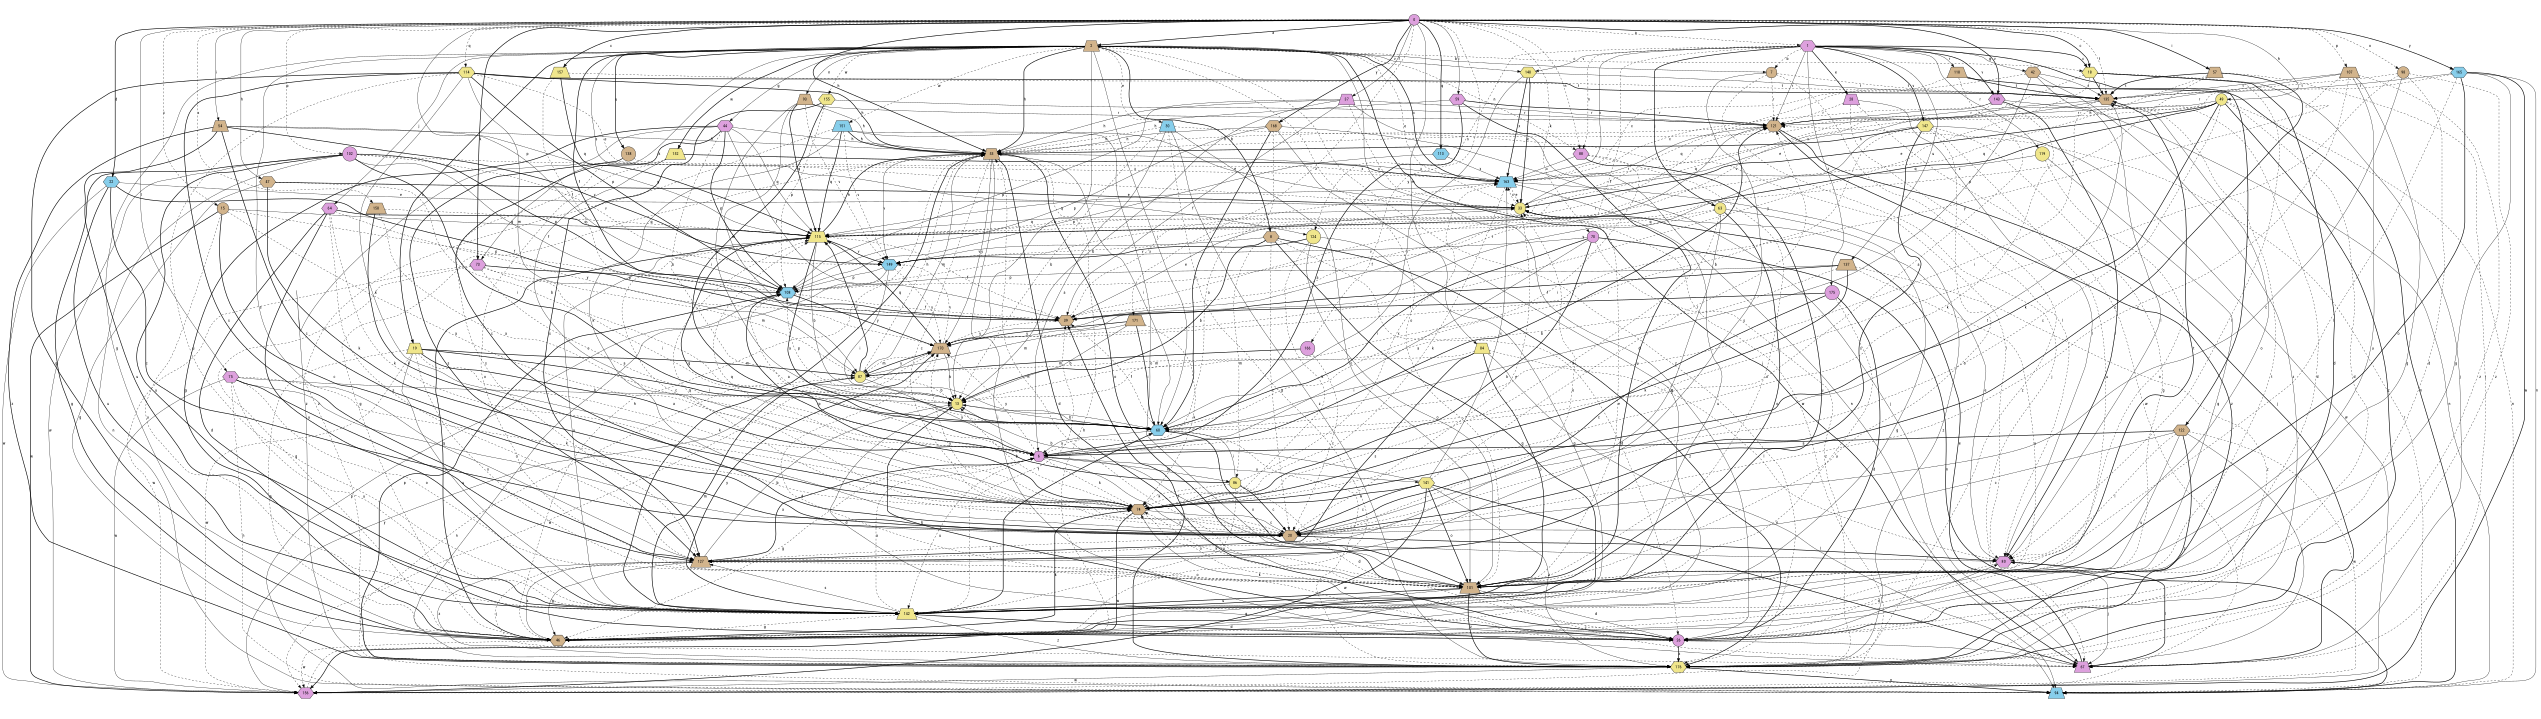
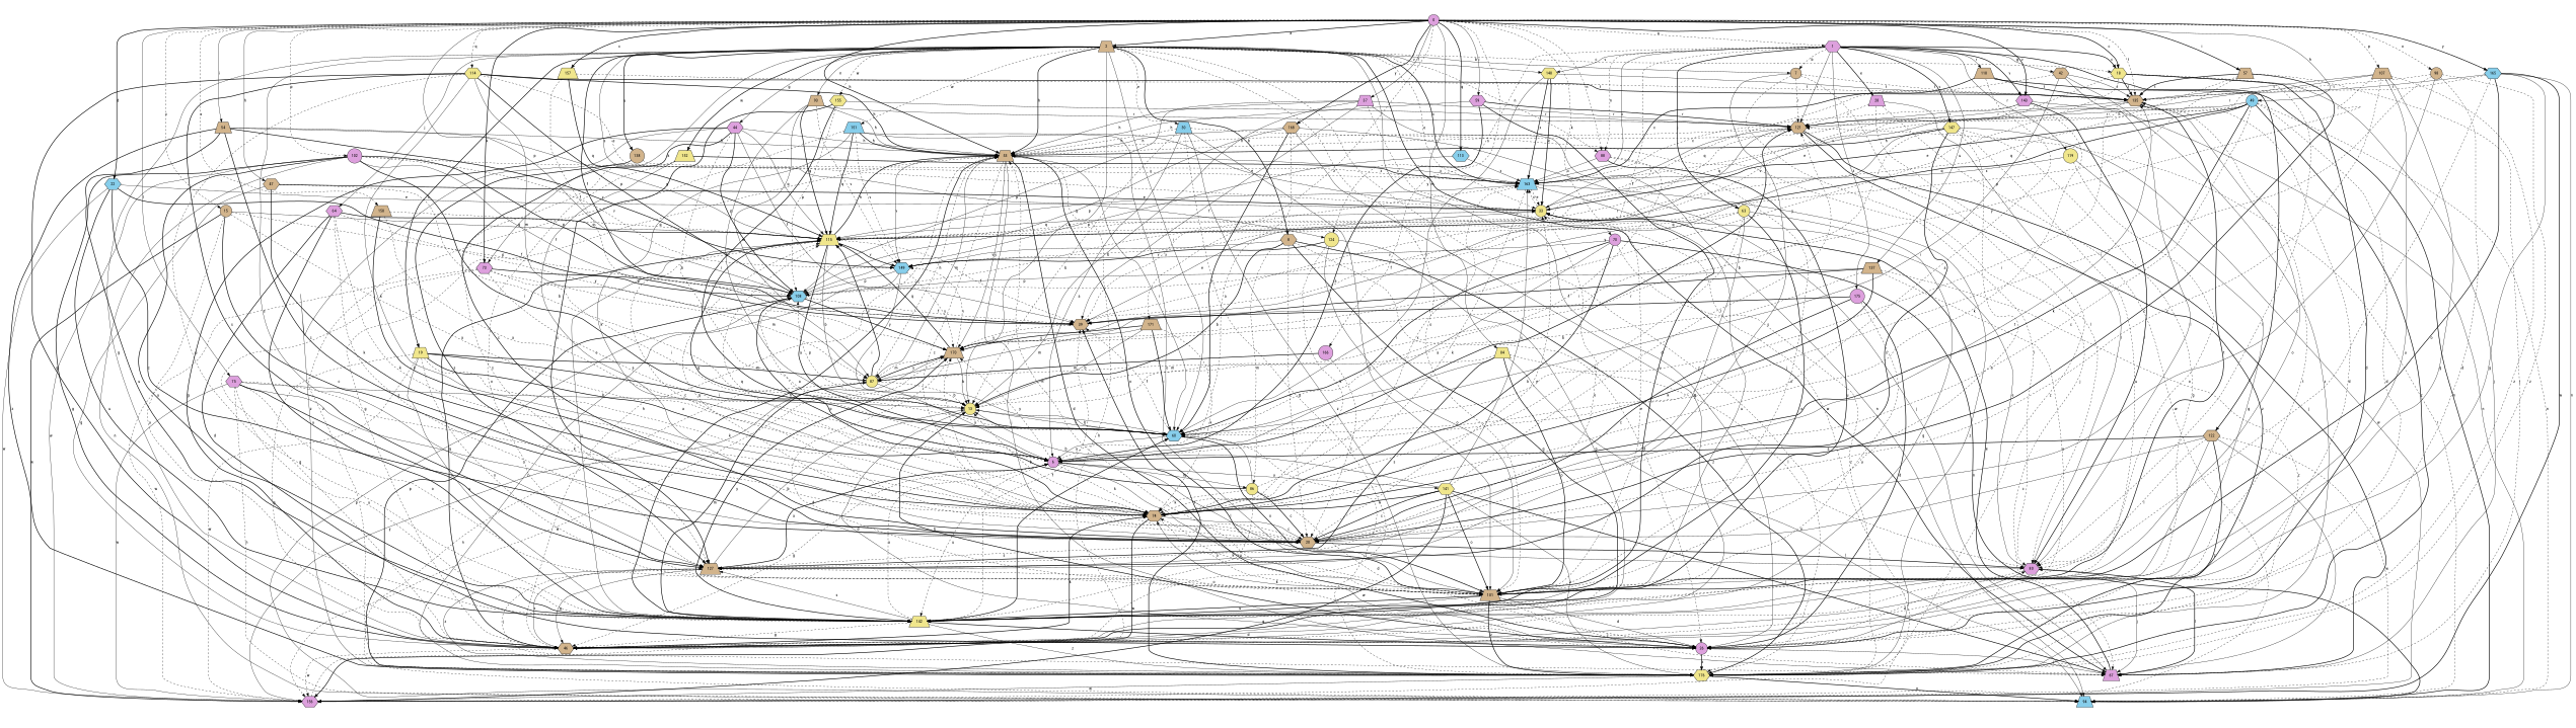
  strict digraph {
    fontname="Roboto Condensed"
    node [fillcolor=tan fontname="Roboto Condensed" shape=hexagon style=filled]
    edge [fontname="Roboto Condensed" style=dashed]
    0 [fillcolor=plum shape=circle]
    1 [fillcolor=plum]
    2 [shape=trapezium]
    15 [shape=circle]
    18 [fillcolor=khaki]
    22 [fillcolor=skyblue]
    37 [fillcolor=plum shape=trapezium]
    47
-   49 [fillcolor=khaki shape=circle]
+   49 [fillcolor=skyblue shape=circle]
    53 [shape=trapezium]
    54 [shape=trapezium]
    57 [shape=trapezium]
    59 [fillcolor=plum]
    70 [fillcolor=plum shape=circle]
    73 [fillcolor=plum]
    75 [fillcolor=plum]
    84 [fillcolor=khaki shape=trapezium]
    88 [fillcolor=plum]
    98 [shape=circle]
    102 [fillcolor=plum shape=circle]
    107 [shape=trapezium]
    108 [fillcolor=skyblue]
    113 [fillcolor=skyblue]
    114 [fillcolor=khaki]
    135
    143 [fillcolor=plum]
    157 [fillcolor=khaki shape=trapezium]
    158 [shape=trapezium]
    165 [fillcolor=skyblue]
    166 [fillcolor=plum shape=circle]
    168
    171 [shape=trapezium]
    7 [shape=circle]
    28 [fillcolor=plum shape=trapezium]
    39
    42
    63 [fillcolor=khaki shape=circle]
    118 [shape=trapezium]
    119 [fillcolor=khaki shape=circle]
    121
    122
    124 [fillcolor=khaki shape=circle]
    137 [shape=trapezium]
    147 [fillcolor=khaki]
    148 [fillcolor=khaki]
    163 [fillcolor=skyblue shape=trapezium]
    175 [fillcolor=plum shape=circle]
    8
    13 [fillcolor=khaki shape=circle]
    19 [fillcolor=khaki shape=trapezium]
    26 [fillcolor=plum shape=circle]
    30 [fillcolor=skyblue shape=trapezium]
    33 [fillcolor=khaki shape=circle]
    44 [fillcolor=plum]
    46
    60 [fillcolor=skyblue]
    64 [fillcolor=plum]
    67 [fillcolor=plum shape=trapezium]
    93 [shape=trapezium]
    101 [shape=trapezium]
    127 [shape=trapezium]
    138 [shape=circle]
    151 [fillcolor=skyblue shape=trapezium]
    152 [fillcolor=khaki shape=trapezium]
    155 [fillcolor=khaki]
    176 [fillcolor=khaki]
    6 [fillcolor=plum shape=circle]
    142 [fillcolor=khaki shape=trapezium]
    20
    115 [fillcolor=khaki shape=trapezium]
    156 [fillcolor=plum]
    80 [fillcolor=plum]
    170 [shape=trapezium]
    149 [fillcolor=skyblue]
    94 [fillcolor=skyblue shape=trapezium]
    74
    87 [fillcolor=khaki shape=circle]
    86 [fillcolor=khaki shape=circle]
    141 [fillcolor=khaki]
    0 -> 1 [label=a]
    0 -> 2 [label=a style=bold]
    0 -> 15 [label=c]
    0 -> 18 [label=c style=bold]
    0 -> 22 [label=d style=bold]
    0 -> 37 [label=f style=solid]
    0 -> 47 [label=h style=solid]
    0 -> 49 [label=h style=solid]
    0 -> 53 [label=h style=bold]
    0 -> 54 [label=i style=solid]
    0 -> 57 [label=i style=bold]
    0 -> 59 [label=i style=solid]
    0 -> 70 [label=k]
    0 -> 73 [label=k style=bold]
    0 -> 75 [label=l style=solid]
    0 -> 84 [label=m style=solid]
    0 -> 88 [label=n]
    0 -> 98 [label=o]
    0 -> 102 [label=p]
    0 -> 107 [label=p]
    0 -> 108 [label=p style=solid]
    0 -> 113 [label=q style=bold]
    0 -> 114 [label=q]
    0 -> 135 [label=t]
    0 -> 143 [label=v style=bold]
    0 -> 157 [label=x style=bold]
    0 -> 158 [label=x]
    0 -> 165 [label=y style=bold]
    0 -> 166 [label=y]
    0 -> 168 [label=y style=bold]
    0 -> 171 [label=z]
    1 -> 18 [label=c style=bold]
    1 -> 88 [label=n]
    1 -> 143 [label=v style=bold]
    1 -> 7 [label=b]
    1 -> 28 [label=e style=bold]
    1 -> 39 [label=f]
    1 -> 42 [label=g style=solid]
    1 -> 63 [label=j style=bold]
    1 -> 118 [label=r style=solid]
    1 -> 119 [label=r style=solid]
    1 -> 121 [label=r style=solid]
    1 -> 122 [label=s style=bold]
    1 -> 124 [label=s]
    1 -> 137 [label=u style=solid]
    1 -> 147 [label=v style=bold]
    1 -> 148 [label=v style=solid]
    1 -> 163 [label=x style=solid]
    1 -> 175 [label=z style=solid]
    2 -> 18 [label=c]
    2 -> 53 [label=h style=bold]
    2 -> 73 [label=k style=solid]
    2 -> 88 [label=n]
    2 -> 7 [label=b style=solid]
    2 -> 39 [label=f style=bold]
    2 -> 124 [label=s style=solid]
    2 -> 148 [label=v style=solid]
    2 -> 163 [label=x style=bold]
    2 -> 8 [label=b style=bold]
    2 -> 13 [label=b style=solid]
    2 -> 19 [label=c style=bold]
    2 -> 26 [label=d style=solid]
    2 -> 30 [label=e]
    2 -> 33 [label=e]
    2 -> 44 [label=g style=solid]
    2 -> 46 [label=g style=solid]
    2 -> 60 [label=i style=solid]
    2 -> 64 [label=j style=solid]
    2 -> 67 [label=j style=bold]
    2 -> 93 [label=n style=solid]
    2 -> 101 [label=o]
    2 -> 127 [label=s style=solid]
    2 -> 138 [label=u style=bold]
    2 -> 151 [label=w]
    2 -> 152 [label=w style=bold]
    2 -> 155 [label=w]
    2 -> 176 [label=z]
    15 -> 108 [label=p]
    15 -> 6 [label=a]
    15 -> 142 [label=u]
    15 -> 20 [label=c style=bold]
    15 -> 115 [label=q style=solid]
    15 -> 156 [label=w style=bold]
    18 -> 135 [label=t style=bold]
    18 -> 26 [label=d style=bold]
    18 -> 67 [label=j style=solid]
    18 -> 80 [label=l]
    18 -> 170 [label=y]
    18 -> 149 [label=v]
    22 -> 39 [label=f style=bold]
    22 -> 33 [label=e style=solid]
    22 -> 142 [label=u style=bold]
    22 -> 20 [label=c style=bold]
    22 -> 156 [label=w style=solid]
    37 -> 53 [label=h style=solid]
    37 -> 108 [label=p style=solid]
    37 -> 39 [label=f style=solid]
    37 -> 121 [label=r style=solid]
    37 -> 13 [label=b style=solid]
    37 -> 156 [label=w]
    37 -> 94 [label=n style=solid]
    47 -> 13 [label=b]
    47 -> 33 [label=e style=bold]
    47 -> 46 [label=g style=solid]
    47 -> 74 [label=k style=bold]
    49 -> 121 [label=r style=solid]
    49 -> 163 [label=x]
    49 -> 26 [label=d]
    49 -> 33 [label=e style=bold]
    49 -> 176 [label=z style=bold]
    49 -> 20 [label=c]
    49 -> 115 [label=q style=bold]
    49 -> 94 [label=n]
    49 -> 74 [label=k style=bold]
    53 -> 163 [label=x style=solid]
    53 -> 26 [label=d style=bold]
    53 -> 46 [label=g]
    53 -> 60 [label=i style=solid]
    53 -> 67 [label=j style=solid]
    53 -> 101 [label=o style=bold]
    53 -> 20 [label=c]
    53 -> 170 [label=y style=solid]
    53 -> 149 [label=v style=solid]
    53 -> 87 [label=m style=solid]
    54 -> 53 [label=h style=solid]
    54 -> 176 [label=z style=bold]
    54 -> 142 [label=u style=bold]
    54 -> 20 [label=c style=bold]
    54 -> 115 [label=q style=solid]
    54 -> 149 [label=v style=bold]
    57 -> 108 [label=p]
    57 -> 135 [label=t style=bold]
    57 -> 67 [label=j]
    57 -> 20 [label=c style=bold]
    57 -> 115 [label=q]
    59 -> 53 [label=h style=solid]
    59 -> 121 [label=r style=bold]
    59 -> 6 [label=a style=bold]
    59 -> 142 [label=u style=bold]
    70 -> 60 [label=i style=bold]
    70 -> 176 [label=z]
    70 -> 6 [label=a style=solid]
    70 -> 149 [label=v style=solid]
    70 -> 94 [label=n style=bold]
    70 -> 74 [label=k style=bold]
    73 -> 108 [label=p style=bold]
    73 -> 46 [label=g]
    73 -> 60 [label=i]
    73 -> 6 [label=a]
    73 -> 156 [label=w]
    73 -> 87 [label=m]
    75 -> 13 [label=b style=solid]
    75 -> 101 [label=o]
    75 -> 127 [label=s style=bold]
    75 -> 142 [label=u]
    75 -> 20 [label=c style=solid]
    75 -> 156 [label=w style=solid]
    75 -> 94 [label=n]
    75 -> 74 [label=k]
    84 -> 60 [label=i style=solid]
    84 -> 101 [label=o style=bold]
    84 -> 127 [label=s style=bold]
    84 -> 80 [label=l]
    84 -> 94 [label=n style=solid]
    84 -> 87 [label=m]
    88 -> 163 [label=x style=solid]
    88 -> 60 [label=i]
    88 -> 101 [label=o]
    88 -> 142 [label=u style=bold]
    98 -> 135 [label=t]
    98 -> 26 [label=d]
    98 -> 60 [label=i]
    98 -> 176 [label=z]
    98 -> 20 [label=c style=solid]
    102 -> 108 [label=p style=bold]
    102 -> 39 [label=f style=solid]
    102 -> 163 [label=x]
    102 -> 46 [label=g style=bold]
    102 -> 60 [label=i style=bold]
    102 -> 142 [label=u style=bold]
    102 -> 156 [label=w style=solid]
    102 -> 149 [label=v]
    102 -> 94 [label=n style=solid]
    107 -> 135 [label=t style=solid]
    107 -> 121 [label=r style=solid]
    107 -> 46 [label=g style=solid]
    107 -> 176 [label=z]
    107 -> 142 [label=u style=solid]
    107 -> 20 [label=c]
    107 -> 170 [label=y]
    108 -> 39 [label=f]
    108 -> 121 [label=r]
    108 -> 6 [label=a]
    108 -> 170 [label=y style=bold]
    113 -> 108 [label=p style=solid]
    113 -> 163 [label=x style=solid]
    114 -> 53 [label=h style=bold]
    114 -> 108 [label=p style=bold]
    114 -> 135 [label=t style=bold]
    114 -> 33 [label=e]
    114 -> 46 [label=g style=bold]
    114 -> 127 [label=s style=bold]
    114 -> 142 [label=u]
    114 -> 74 [label=k style=solid]
    114 -> 87 [label=m style=solid]
    135 -> 121 [label=r style=solid]
    135 -> 26 [label=d]
    135 -> 33 [label=e style=solid]
    135 -> 60 [label=i]
    135 -> 101 [label=o style=solid]
    143 -> 121 [label=r style=solid]
    143 -> 163 [label=x]
    143 -> 115 [label=q]
    143 -> 80 [label=l style=bold]
    143 -> 94 [label=n style=solid]
    143 -> 74 [label=k]
    157 -> 135 [label=t]
    157 -> 39 [label=f]
    157 -> 115 [label=q style=bold]
    158 -> 6 [label=a]
    158 -> 115 [label=q]
    158 -> 74 [label=k style=bold]
    165 -> 53 [label=h]
    165 -> 135 [label=t style=solid]
    165 -> 46 [label=g style=solid]
    165 -> 101 [label=o style=bold]
    165 -> 156 [label=w style=bold]
    165 -> 80 [label=l]
    165 -> 94 [label=n style=solid]
    166 -> 20 [label=c]
    166 -> 87 [label=m style=bold]
    168 -> 53 [label=h style=solid]
    168 -> 108 [label=p style=solid]
    168 -> 46 [label=g style=solid]
    168 -> 60 [label=i style=bold]
    168 -> 67 [label=j style=solid]
    168 -> 6 [label=a]
    171 -> 13 [label=b style=solid]
    171 -> 60 [label=i style=bold]
    171 -> 170 [label=y style=bold]
    171 -> 74 [label=k]
    171 -> 87 [label=m style=solid]
    7 -> 135 [label=t]
    7 -> 121 [label=r]
    7 -> 67 [label=j]
    7 -> 127 [label=s style=solid]
    7 -> 80 [label=l]
    28 -> 121 [label=r]
    28 -> 176 [label=z]
    28 -> 156 [label=w]
    28 -> 80 [label=l style=solid]
    39 -> 163 [label=x]
    39 -> 33 [label=e style=solid]
    39 -> 170 [label=y]
    42 -> 135 [label=t style=solid]
    42 -> 60 [label=i style=solid]
    42 -> 176 [label=z style=solid]
    42 -> 115 [label=q]
    42 -> 80 [label=l style=solid]
    63 -> 39 [label=f]
    63 -> 46 [label=g style=solid]
    63 -> 101 [label=o style=bold]
    63 -> 127 [label=s style=solid]
    63 -> 115 [label=q]
    63 -> 74 [label=k]
    118 -> 135 [label=t style=bold]
-   118 -> 163 [label=x]
+   118 -> 163 [label=x style=bold]
    118 -> 6 [label=a]
    118 -> 94 [label=n style=bold]
    119 -> 163 [label=x style=solid]
    119 -> 46 [label=g style=solid]
    119 -> 101 [label=o]
    121 -> 53 [label=h]
    121 -> 67 [label=j style=bold]
    121 -> 176 [label=z style=bold]
    122 -> 67 [label=j style=solid]
    122 -> 176 [label=z style=bold]
    122 -> 6 [label=a style=bold]
    122 -> 142 [label=u style=solid]
    122 -> 20 [label=c style=solid]
    122 -> 156 [label=w]
    122 -> 80 [label=l]
    124 -> 46 [label=g style=solid]
    124 -> 101 [label=o style=solid]
    124 -> 149 [label=v style=bold]
    124 -> 74 [label=k]
    137 -> 108 [label=p style=solid]
    137 -> 39 [label=f style=bold]
    137 -> 13 [label=b]
    137 -> 176 [label=z]
    137 -> 142 [label=u]
    137 -> 74 [label=k style=bold]
    147 -> 53 [label=h style=bold]
    147 -> 13 [label=b]
    147 -> 46 [label=g]
    147 -> 101 [label=o]
    147 -> 127 [label=s style=bold]
    147 -> 142 [label=u]
    147 -> 156 [label=w style=solid]
    147 -> 170 [label=y style=solid]
    148 -> 135 [label=t style=solid]
    148 -> 163 [label=x style=bold]
    148 -> 33 [label=e style=bold]
    148 -> 60 [label=i style=solid]
    163 -> 33 [label=e]
    163 -> 176 [label=z style=solid]
    163 -> 142 [label=u style=solid]
    163 -> 115 [label=q style=solid]
    163 -> 74 [label=k]
    175 -> 39 [label=f style=bold]
    175 -> 26 [label=d style=bold]
    175 -> 142 [label=u]
    175 -> 20 [label=c style=bold]
    8 -> 13 [label=b style=bold]
    8 -> 26 [label=d]
    8 -> 46 [label=g style=bold]
    8 -> 176 [label=z style=bold]
    8 -> 20 [label=c]
    8 -> 149 [label=v style=solid]
    8 -> 86 [label=m]
    13 -> 108 [label=p]
    13 -> 26 [label=d style=solid]
    13 -> 60 [label=i style=solid]
    19 -> 46 [label=g]
    19 -> 60 [label=i style=bold]
    19 -> 101 [label=o]
    19 -> 6 [label=a style=bold]
    19 -> 142 [label=u style=solid]
    19 -> 156 [label=w]
    19 -> 74 [label=k]
    19 -> 87 [label=m style=bold]
    26 -> 13 [label=b style=bold]
    26 -> 67 [label=j style=solid]
    26 -> 176 [label=z style=bold]
    26 -> 80 [label=l style=solid]
    26 -> 74 [label=k style=solid]
    30 -> 53 [label=h]
    30 -> 13 [label=b]
    30 -> 46 [label=g]
    30 -> 101 [label=o style=solid]
    30 -> 176 [label=z style=solid]
    30 -> 6 [label=a style=solid]
    30 -> 80 [label=l]
    33 -> 121 [label=r style=solid]
    33 -> 163 [label=x]
    33 -> 115 [label=q style=solid]
    44 -> 53 [label=h style=solid]
    44 -> 108 [label=p style=bold]
    44 -> 39 [label=f style=solid]
    44 -> 13 [label=b]
    44 -> 46 [label=g style=bold]
    44 -> 176 [label=z style=solid]
    44 -> 20 [label=c style=bold]
    44 -> 115 [label=q style=solid]
    46 -> 53 [label=h]
    46 -> 135 [label=t]
    46 -> 127 [label=s style=solid]
    46 -> 115 [label=q style=bold]
    46 -> 156 [label=w]
    46 -> 74 [label=k style=bold]
    60 -> 39 [label=f]
    60 -> 13 [label=b style=solid]
    60 -> 101 [label=o style=bold]
    60 -> 6 [label=a style=solid]
    64 -> 26 [label=d style=bold]
    64 -> 127 [label=s]
    64 -> 142 [label=u style=bold]
    64 -> 115 [label=q style=bold]
    64 -> 170 [label=y]
    64 -> 74 [label=k]
    67 -> 33 [label=e style=bold]
    67 -> 80 [label=l style=bold]
    93 -> 53 [label=h style=solid]
    93 -> 121 [label=r style=solid]
    93 -> 13 [label=b style=solid]
    93 -> 115 [label=q style=bold]
    93 -> 149 [label=v]
    93 -> 87 [label=m style=solid]
    101 -> 53 [label=h]
    101 -> 135 [label=t style=bold]
    101 -> 26 [label=d style=solid]
    101 -> 33 [label=e]
    101 -> 46 [label=g style=solid]
    101 -> 67 [label=j]
    101 -> 176 [label=z style=bold]
    101 -> 142 [label=u style=bold]
    101 -> 74 [label=k]
    127 -> 13 [label=b style=solid]
    127 -> 33 [label=e]
    127 -> 46 [label=g style=solid]
    127 -> 67 [label=j]
    127 -> 101 [label=o]
    127 -> 176 [label=z style=solid]
    127 -> 6 [label=a style=bold]
    138 -> 163 [label=x]
    138 -> 127 [label=s style=bold]
    151 -> 53 [label=h style=bold]
    151 -> 33 [label=e style=solid]
    151 -> 101 [label=o style=solid]
    151 -> 176 [label=z]
    151 -> 115 [label=q style=bold]
    151 -> 149 [label=v]
    151 -> 74 [label=k style=solid]
    152 -> 163 [label=x style=bold]
    152 -> 101 [label=o]
    152 -> 127 [label=s]
    152 -> 20 [label=c style=solid]
    155 -> 108 [label=p]
    155 -> 121 [label=r style=solid]
    155 -> 60 [label=i style=bold]
    155 -> 127 [label=s style=bold]
    176 -> 108 [label=p style=bold]
    176 -> 39 [label=f style=bold]
    176 -> 60 [label=i]
    176 -> 156 [label=w style=solid]
    176 -> 94 [label=n style=bold]
    6 -> 121 [label=r style=bold]
    6 -> 46 [label=g]
    6 -> 101 [label=o style=solid]
    6 -> 142 [label=u]
    6 -> 80 [label=l style=solid]
    6 -> 170 [label=y]
    6 -> 74 [label=k]
    6 -> 86 [label=m style=solid]
    6 -> 141 [label=u style=solid]
    142 -> 53 [label=h style=bold]
    142 -> 39 [label=f]
    142 -> 26 [label=d style=bold]
    142 -> 46 [label=g]
    142 -> 60 [label=i style=bold]
    142 -> 127 [label=s style=solid]
    142 -> 176 [label=z style=solid]
    142 -> 6 [label=a]
    142 -> 170 [label=y style=bold]
    142 -> 87 [label=m style=bold]
    20 -> 135 [label=t style=solid]
    20 -> 33 [label=e]
    20 -> 127 [label=s]
    20 -> 115 [label=q]
    20 -> 80 [label=l style=bold]
    20 -> 170 [label=y]
    115 -> 53 [label=h style=bold]
    115 -> 39 [label=f]
    115 -> 13 [label=b style=solid]
    115 -> 6 [label=a style=bold]
    115 -> 142 [label=u style=solid]
    115 -> 20 [label=c]
    115 -> 149 [label=v style=bold]
    156 -> 53 [label=h]
    156 -> 170 [label=y style=solid]
    80 -> 26 [label=d]
    80 -> 33 [label=e style=solid]
    80 -> 67 [label=j style=solid]
    170 -> 121 [label=r style=solid]
    170 -> 13 [label=b style=solid]
    170 -> 26 [label=d]
    170 -> 115 [label=q style=bold]
    170 -> 156 [label=w]
    170 -> 149 [label=v]
    170 -> 87 [label=m]
    149 -> 108 [label=p style=solid]
    149 -> 60 [label=i style=solid]
    149 -> 176 [label=z style=solid]
    149 -> 170 [label=y]
    94 -> 108 [label=p style=solid]
    94 -> 121 [label=r]
    74 -> 108 [label=p style=bold]
    74 -> 13 [label=b]
    74 -> 101 [label=o]
    74 -> 20 [label=c style=solid]
    74 -> 115 [label=q]
    74 -> 156 [label=w style=bold]
    87 -> 53 [label=h]
    87 -> 13 [label=b]
    87 -> 6 [label=a style=solid]
    87 -> 115 [label=v style=bold]
    87 -> 170 [label=y style=bold]
    87 -> 94 [label=n]
    86 -> 163 [label=x]
    86 -> 26 [label=d]
    86 -> 60 [label=i style=solid]
    86 -> 142 [label=u]
    86 -> 20 [label=c style=bold]
    86 -> 115 [label=q style=bold]
    86 -> 74 [label=k]
    141 -> 121 [label=r]
    141 -> 163 [label=x style=solid]
    141 -> 13 [label=b style=solid]
    141 -> 67 [label=j style=bold]
    141 -> 101 [label=o style=bold]
    141 -> 176 [label=z style=solid]
    141 -> 20 [label=c style=bold]
    141 -> 156 [label=w style=bold]
    141 -> 74 [label=k style=bold]
  }
